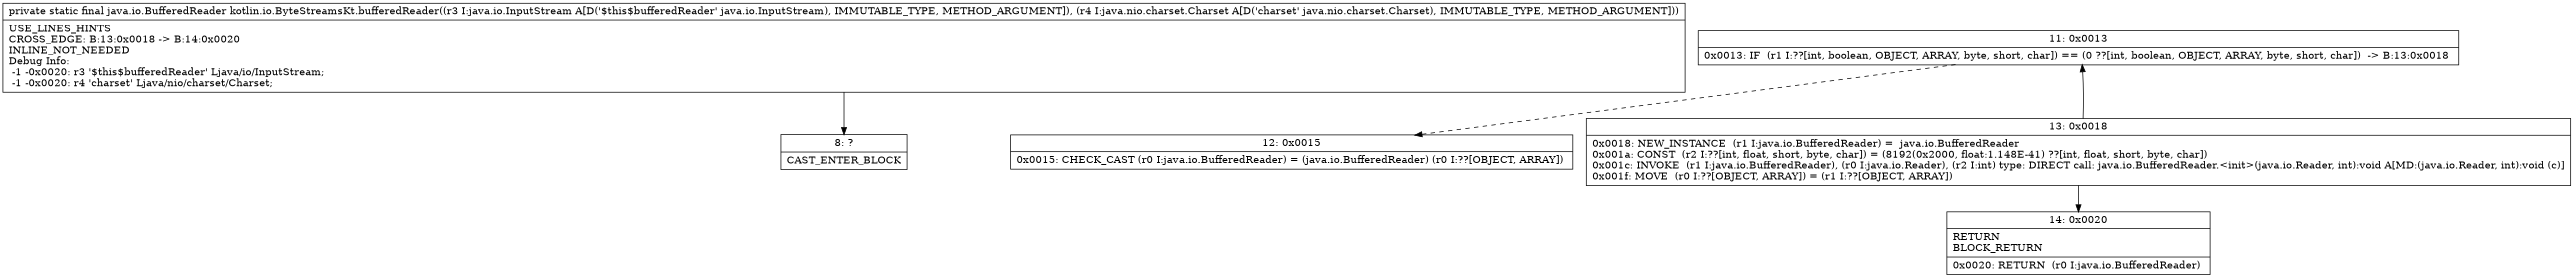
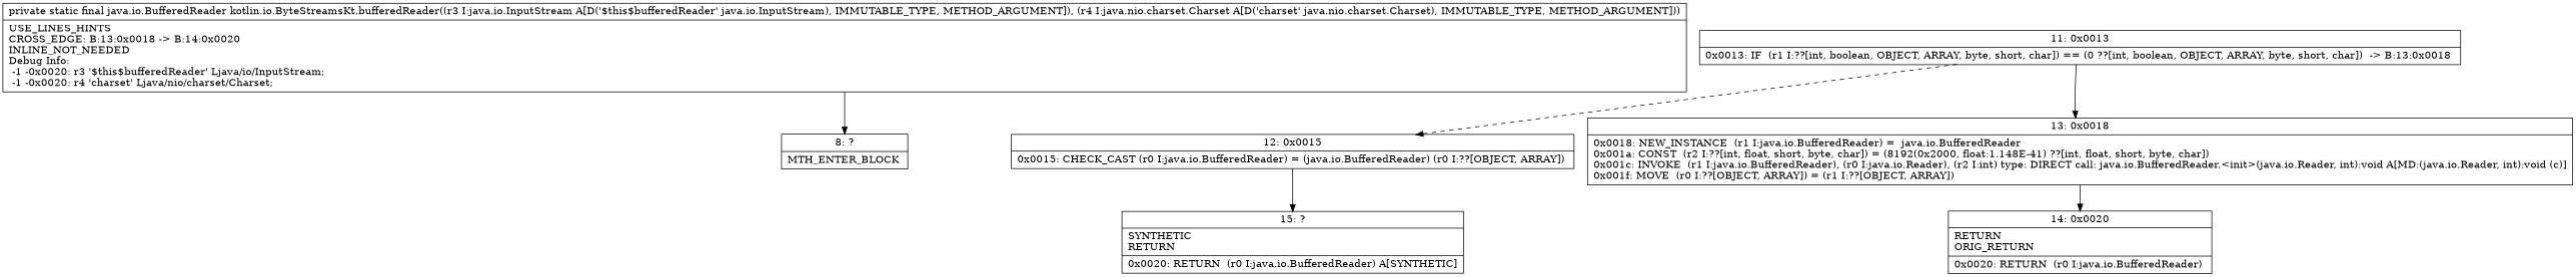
  digraph {
    node [shape=record]
-   n1 [label="{8\:\ ?|CAST_ENTER_BLOCK\l}"]
+   n1 [label="{8\:\ ?|MTH_ENTER_BLOCK\l}"]
    n2 [label="{11\:\ 0x0013|0x0013: IF  (r1 I:??[int, boolean, OBJECT, ARRAY, byte, short, char]) == (0 ??[int, boolean, OBJECT, ARRAY, byte, short, char])  \-\> B:13:0x0018 \l}"]
    n3 [label="{12\:\ 0x0015|0x0015: CHECK_CAST (r0 I:java.io.BufferedReader) = (java.io.BufferedReader) (r0 I:??[OBJECT, ARRAY]) \l}"]
    n4 [label="{13\:\ 0x0018|0x0018: NEW_INSTANCE  (r1 I:java.io.BufferedReader) =  java.io.BufferedReader \l0x001a: CONST  (r2 I:??[int, float, short, byte, char]) = (8192(0x2000, float:1.148E\-41) ??[int, float, short, byte, char]) \l0x001c: INVOKE  (r1 I:java.io.BufferedReader), (r0 I:java.io.Reader), (r2 I:int) type: DIRECT call: java.io.BufferedReader.\<init\>(java.io.Reader, int):void A[MD:(java.io.Reader, int):void (c)]\l0x001f: MOVE  (r0 I:??[OBJECT, ARRAY]) = (r1 I:??[OBJECT, ARRAY]) \l}"]
-   n6 [label="{14\:\ 0x0020|RETURN\lBLOCK_RETURN\l|0x0020: RETURN  (r0 I:java.io.BufferedReader) \l}"]
+   n5 [label="{15\:\ ?|SYNTHETIC\lRETURN\l|0x0020: RETURN  (r0 I:java.io.BufferedReader) A[SYNTHETIC]\l}"]
+   n6 [label="{14\:\ 0x0020|RETURN\lORIG_RETURN\l|0x0020: RETURN  (r0 I:java.io.BufferedReader) \l}"]
    n7 [label="{private static final java.io.BufferedReader kotlin.io.ByteStreamsKt.bufferedReader((r3 I:java.io.InputStream A[D('$this$bufferedReader' java.io.InputStream), IMMUTABLE_TYPE, METHOD_ARGUMENT]), (r4 I:java.nio.charset.Charset A[D('charset' java.nio.charset.Charset), IMMUTABLE_TYPE, METHOD_ARGUMENT]))  | USE_LINES_HINTS\lCROSS_EDGE: B:13:0x0018 \-\> B:14:0x0020\lINLINE_NOT_NEEDED\lDebug Info:\l  \-1 \-0x0020: r3 '$this$bufferedReader' Ljava\/io\/InputStream;\l  \-1 \-0x0020: r4 'charset' Ljava\/nio\/charset\/Charset;\l}"]
    n2 -> n3 [style=dashed]
-   n4 -> n2
+   n2 -> n4
+   n3 -> n5
    n4 -> n6
    n7 -> n1
  }
